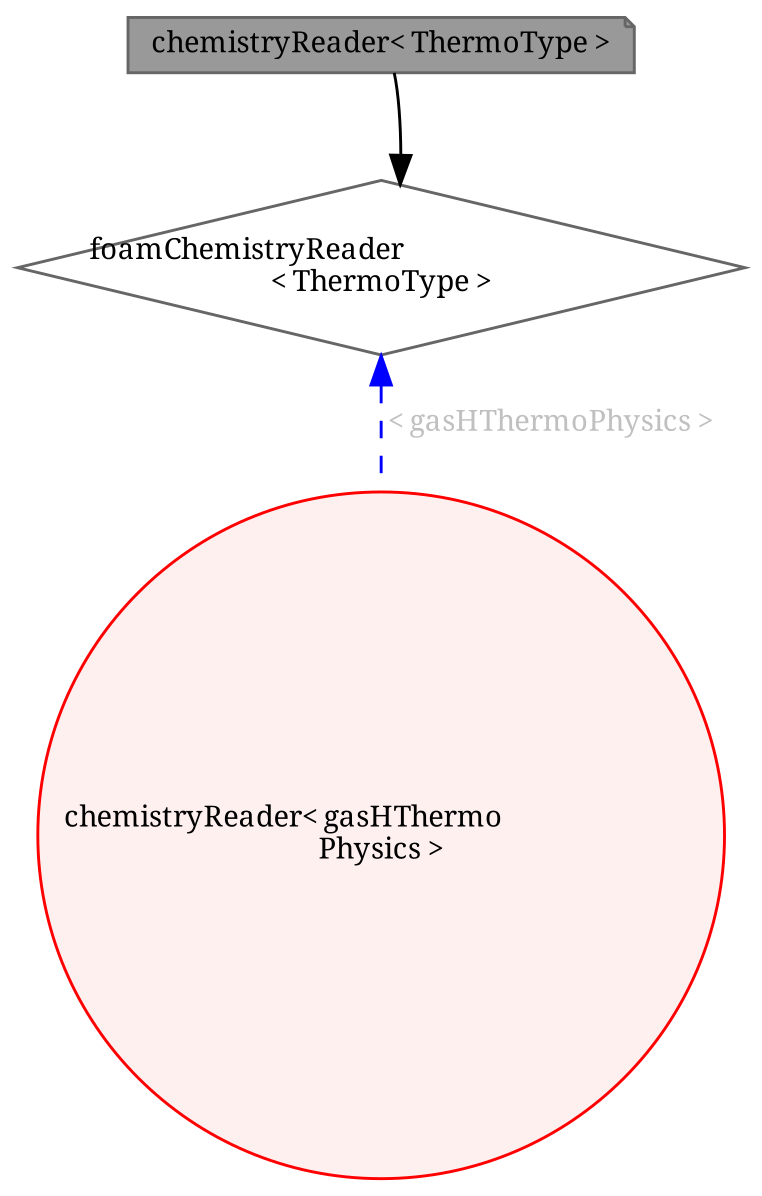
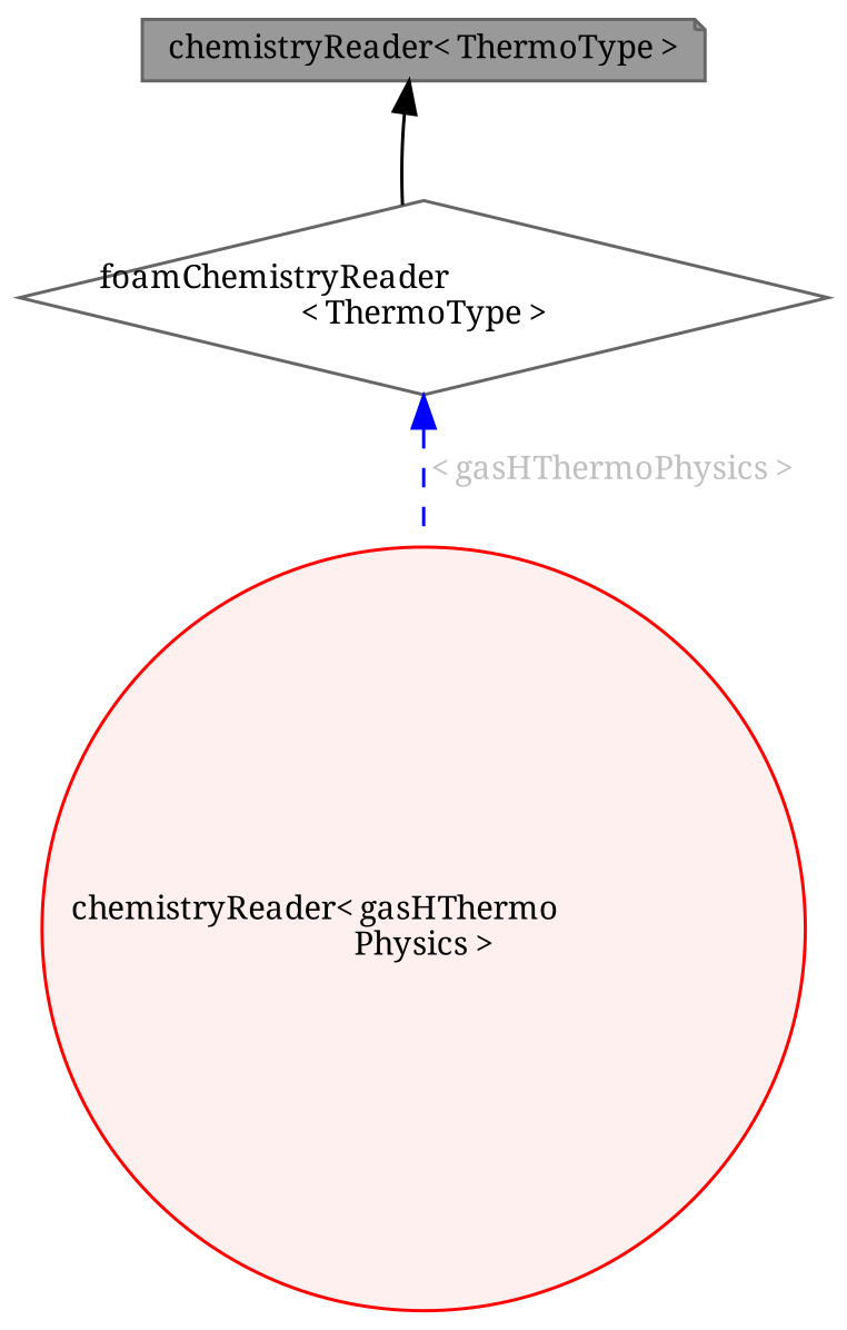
  digraph {
    fontname="Noto Serif"
    node [color=gray40 fontname="Noto Serif" fontsize=10 style=filled]
    edge [dir=back fontname="Noto Serif" fontsize=10 labelfontname=Helvetica labelfontsize=10]
    n1 [fillcolor=grey60 fontcolor=black height=0.2 label="chemistryReader\< ThermoType \>" shape=note width=0.4]
    n2 [fillcolor=white height=0.2 label="foamChemistryReader\l\< ThermoType \>" shape=diamond width=0.4]
    n3 [color=red fillcolor="#FFF0F0" height=0.2 label="chemistryReader\< gasHThermo\lPhysics \>" shape=circle width=0.4]
-   n2 -> n1 [color=black style=solid]
+   n1 -> n2 [color=black style=solid]
    n2 -> n3 [color=blue fontcolor=grey label=" \< gasHThermoPhysics \>" style=dashed]
  }
